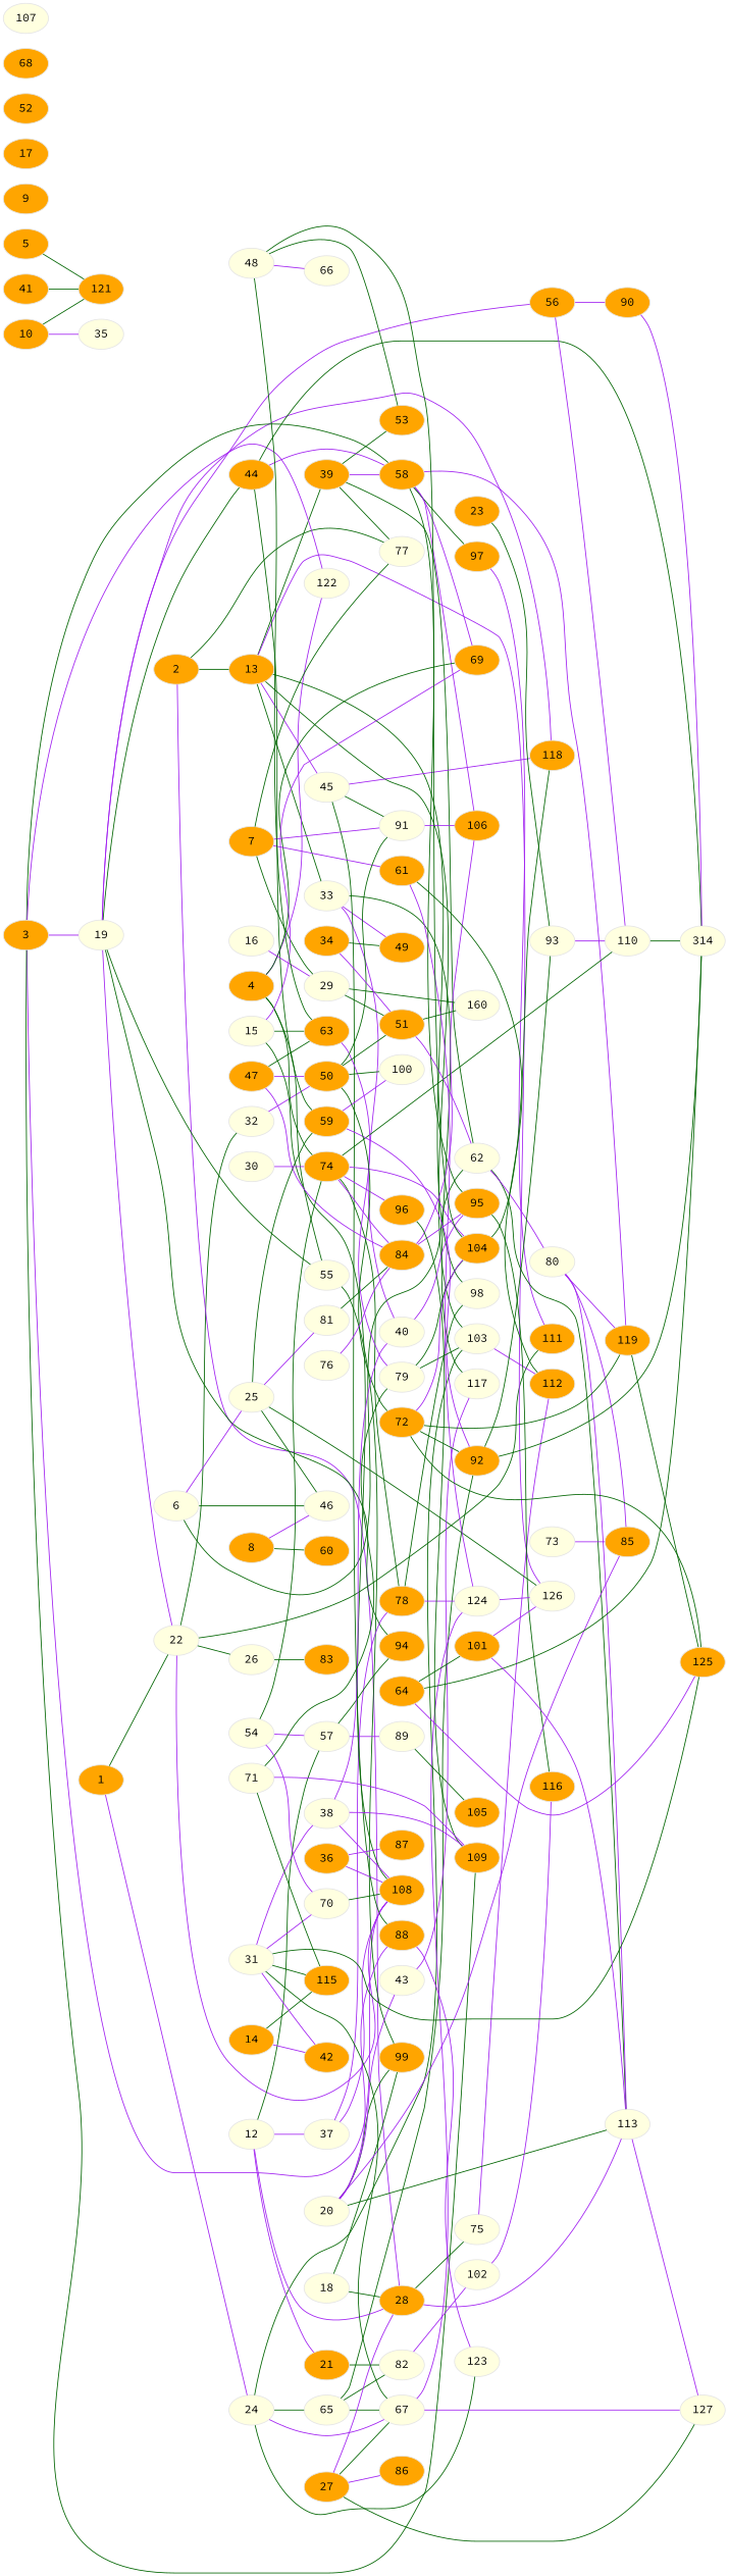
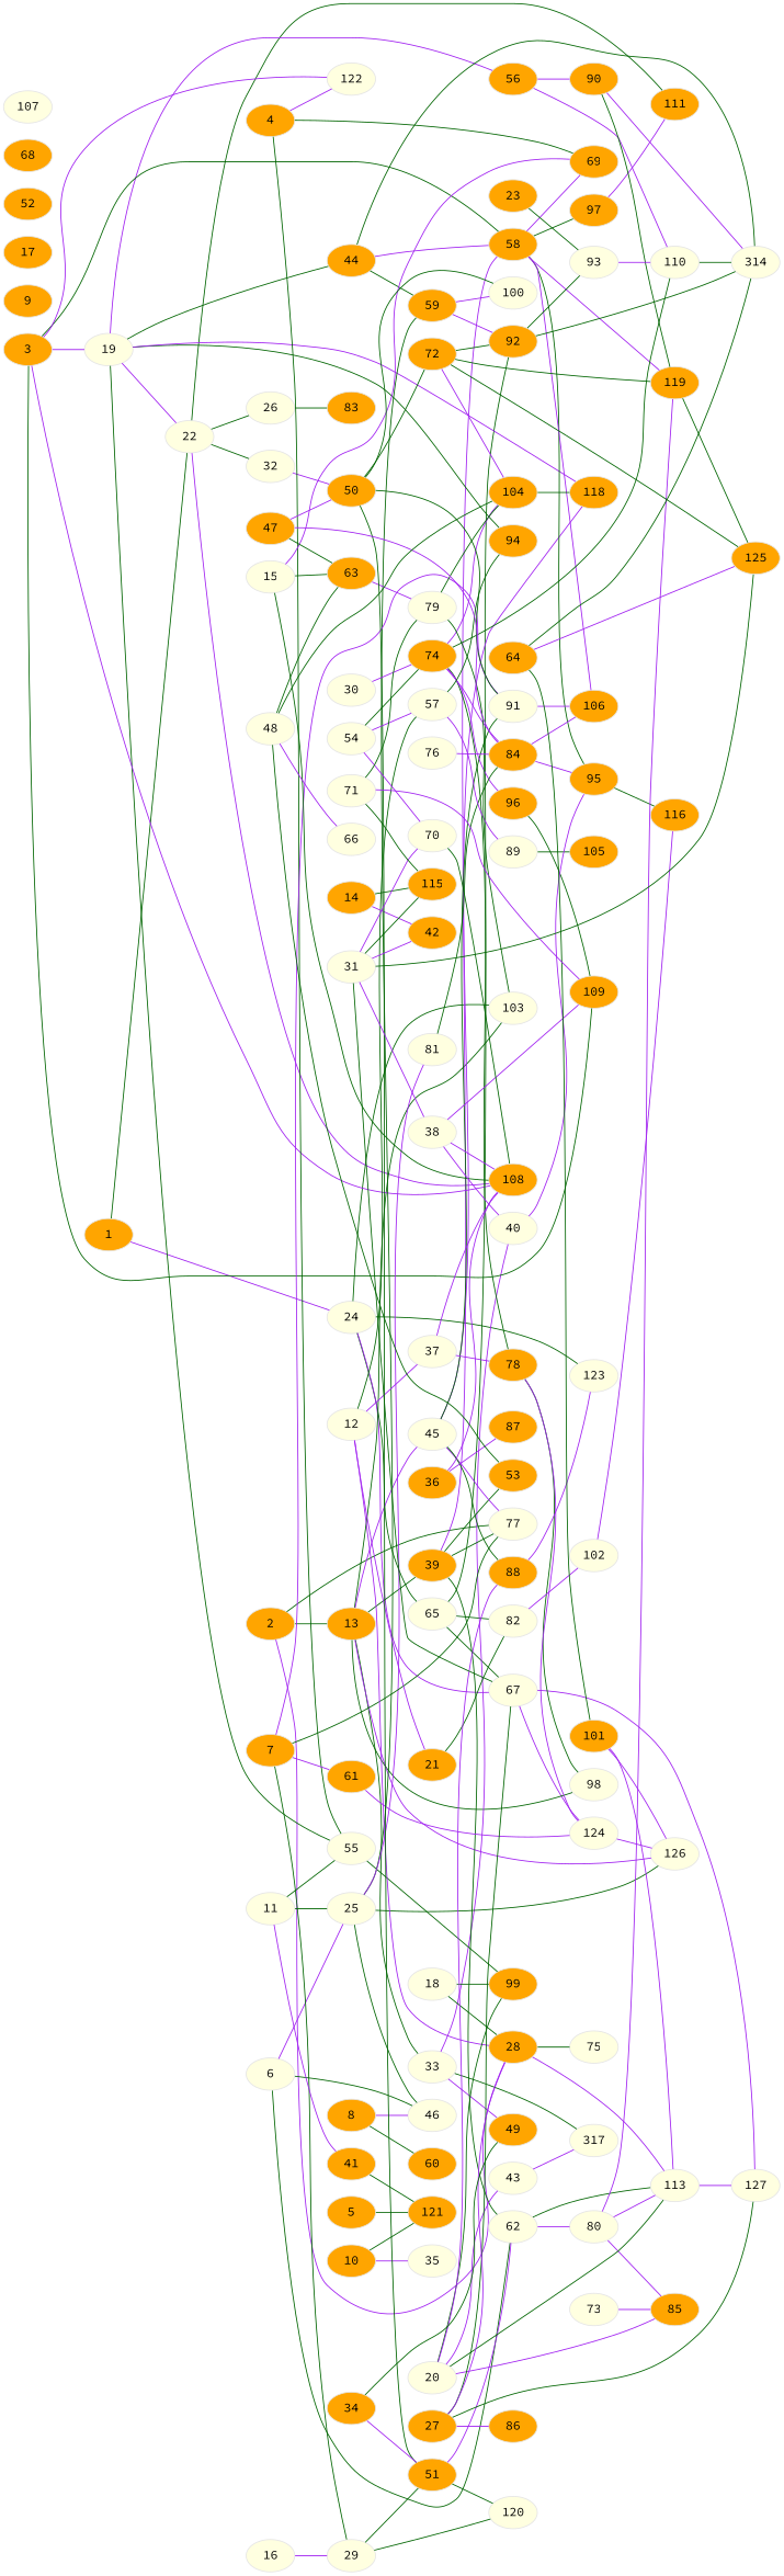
  graph {
    fontname="Source Code Pro"
    rankdir=LR
    node [color=gray90 fillcolor=orange fontname="Source Code Pro" style=filled]
    edge [color=darkgreen fontname="Source Code Pro"]
    22 [fillcolor=lightyellow]
    1
    24 [fillcolor=lightyellow]
    108
    26 [fillcolor=lightyellow]
    32 [fillcolor=lightyellow]
    111
    103 [fillcolor=lightyellow]
    65 [fillcolor=lightyellow]
    67 [fillcolor=lightyellow]
    123 [fillcolor=lightyellow]
    2
    13
    28
    77 [fillcolor=lightyellow]
    33 [fillcolor=lightyellow]
    39
    45 [fillcolor=lightyellow]
    98 [fillcolor=lightyellow]
    126 [fillcolor=lightyellow]
    113 [fillcolor=lightyellow]
    75 [fillcolor=lightyellow]
    19 [fillcolor=lightyellow]
    3
    58
    109
    122 [fillcolor=lightyellow]
    55 [fillcolor=lightyellow]
    44
    56
    94
    118
    69
    95
    97
    106
    119
    4
    74
    99
    78
    84
    104
    110 [fillcolor=lightyellow]
    96
    5
    121
    6 [fillcolor=lightyellow]
    25 [fillcolor=lightyellow]
    46 [fillcolor=lightyellow]
    62 [fillcolor=lightyellow]
    59
    81 [fillcolor=lightyellow]
    80 [fillcolor=lightyellow]
    7
    29 [fillcolor=lightyellow]
    61
    91 [fillcolor=lightyellow]
    51
-   120 [fillcolor=lightyellow label=160]
-   112
+   120 [fillcolor=lightyellow]
    124 [fillcolor=lightyellow]
    8
    60
    9
    10
    35 [fillcolor=lightyellow]
+   11 [fillcolor=lightyellow]
    41
    12 [fillcolor=lightyellow]
    21
    37 [fillcolor=lightyellow]
    57 [fillcolor=lightyellow]
    82 [fillcolor=lightyellow]
    89 [fillcolor=lightyellow]
    40 [fillcolor=lightyellow]
    49
-   117 [fillcolor=lightyellow]
+   117 [fillcolor=lightyellow label=317]
    53
    88
    14
    42
    115
    15 [fillcolor=lightyellow]
    63
    79 [fillcolor=lightyellow]
    16 [fillcolor=lightyellow]
    17
    18 [fillcolor=lightyellow]
    n90 [fillcolor=lightyellow label=314]
    90
    20 [fillcolor=lightyellow]
    43 [fillcolor=lightyellow]
    85
    127 [fillcolor=lightyellow]
    102 [fillcolor=lightyellow]
    83
    50
    93 [fillcolor=lightyellow]
    23
    92
    100 [fillcolor=lightyellow]
    27
    86
    30 [fillcolor=lightyellow]
    31 [fillcolor=lightyellow]
    38 [fillcolor=lightyellow]
    70 [fillcolor=lightyellow]
    125
    72
    34
    36
    87
    116
    47
    48 [fillcolor=lightyellow]
    66 [fillcolor=lightyellow]
    52
    54 [fillcolor=lightyellow]
    105
    64
    101
    68
    71 [fillcolor=lightyellow]
    73 [fillcolor=lightyellow]
    76 [fillcolor=lightyellow]
    107 [fillcolor=lightyellow]
    22 -- 108 [color=purple]
    22 -- 26
    22 -- 32
    22 -- 111
    1 -- 22
    1 -- 24 [color=purple]
    24 -- 103
    24 -- 65
    24 -- 67 [color=purple]
    24 -- 123
    26 -- 83
    32 -- 50 [color=purple]
-   103 -- 112 [color=purple]
    65 -- 67
    65 -- 82
    65 -- 92
    67 -- 124 [color=purple]
    67 -- 127 [color=purple]
    2 -- 13
    2 -- 28 [color=purple]
    2 -- 77
    13 -- 103
    13 -- 33
    13 -- 39
    13 -- 45 [color=purple]
    13 -- 98
    13 -- 126 [color=purple]
    28 -- 113 [color=purple]
    28 -- 75
    33 -- 40 [color=purple]
    33 -- 49 [color=purple]
    33 -- 117
    39 -- 77
    39 -- 58 [color=purple]
    39 -- 62
    39 -- 53
+   45 -- 77 [color=purple]
    45 -- 118 [color=purple]
    45 -- 91
    45 -- 88
    113 -- 127 [color=purple]
-   75 -- 112 [color=purple]
    19 -- 22 [color=purple]
    19 -- 55
    19 -- 44
    19 -- 56 [color=purple]
    19 -- 94
    19 -- 118 [color=purple]
    3 -- 108 [color=purple]
    3 -- 19 [color=purple]
    3 -- 58
    3 -- 109
    3 -- 122 [color=purple]
    58 -- 69 [color=purple]
    58 -- 95
    58 -- 97
    58 -- 106 [color=purple]
    58 -- 119 [color=purple]
    55 -- 99
    44 -- 58 [color=purple]
    44 -- 59
    44 -- n90
    56 -- 110 [color=purple]
    56 -- 90 [color=purple]
    95 -- 116
    97 -- 111 [color=purple]
    119 -- 125
    4 -- 122 [color=purple]
    4 -- 55
    4 -- 69
-   4 -- 74
    74 -- 78
    74 -- 84 [color=purple]
    74 -- 104 [color=purple]
    74 -- 110
    74 -- 96 [color=purple]
    78 -- 98
    78 -- 124 [color=purple]
    84 -- 95 [color=purple]
    84 -- 106 [color=purple]
    104 -- 118
    110 -- n90
    96 -- 109
    5 -- 121
    6 -- 25 [color=purple]
    6 -- 46
    6 -- 62
    25 -- 126
    25 -- 46
    25 -- 59
    25 -- 81 [color=purple]
    62 -- 113
    62 -- 80 [color=purple]
    59 -- 92 [color=purple]
    59 -- 100 [color=purple]
    81 -- 84
    80 -- 113 [color=purple]
    80 -- 119 [color=purple]
    80 -- 85 [color=purple]
    7 -- 77
    7 -- 29
    7 -- 61 [color=purple]
    7 -- 91 [color=purple]
    29 -- 51
    29 -- 120
-   61 -- 112
    61 -- 124 [color=purple]
    91 -- 106 [color=purple]
    51 -- 62 [color=purple]
    51 -- 120
    124 -- 126 [color=purple]
    8 -- 46 [color=purple]
    8 -- 60
    10 -- 121
    10 -- 35 [color=purple]
+   11 -- 55
+   11 -- 25
+   11 -- 41 [color=purple]
    41 -- 121
    12 -- 28 [color=purple]
    12 -- 21 [color=purple]
    12 -- 37 [color=purple]
    12 -- 57
    21 -- 82
    37 -- 108 [color=purple]
    37 -- 78 [color=purple]
    57 -- 94
    57 -- 89 [color=purple]
    82 -- 102 [color=purple]
    89 -- 105
    40 -- 95 [color=purple]
    88 -- 123 [color=purple]
    14 -- 42 [color=purple]
    14 -- 115
    15 -- 108
    15 -- 69 [color=purple]
    15 -- 63
    63 -- 79 [color=purple]
    79 -- 103
    79 -- 104
    16 -- 29 [color=purple]
    18 -- 28
    18 -- 99
+   90 -- 119
    90 -- n90 [color=purple]
    20 -- 113
    20 -- 99
    20 -- 88 [color=purple]
    20 -- 43 [color=purple]
    20 -- 85 [color=purple]
    43 -- 117 [color=purple]
    102 -- 116 [color=purple]
    50 -- 91
    50 -- 51
    50 -- 100
    50 -- 72
    93 -- 110 [color=purple]
    23 -- 93
    92 -- n90
    92 -- 93
    27 -- 67
    27 -- 28 [color=purple]
    27 -- 127
    27 -- 86 [color=purple]
    30 -- 74 [color=purple]
    31 -- 67
    31 -- 42 [color=purple]
    31 -- 115
    31 -- 38 [color=purple]
    31 -- 70 [color=purple]
    31 -- 125
    38 -- 108 [color=purple]
    38 -- 109 [color=purple]
    38 -- 40 [color=purple]
    70 -- 108
    72 -- 119
    72 -- 104 [color=purple]
    72 -- 92
    72 -- 125
    34 -- 51 [color=purple]
    34 -- 49
    36 -- 108 [color=purple]
    36 -- 87 [color=purple]
    47 -- 84 [color=purple]
    47 -- 63
    47 -- 50 [color=purple]
    48 -- 104
    48 -- 53
    48 -- 63
    48 -- 66 [color=purple]
    54 -- 74
    54 -- 57 [color=purple]
    54 -- 70 [color=purple]
    64 -- n90
    64 -- 125 [color=purple]
    64 -- 101
    101 -- 126 [color=purple]
    101 -- 113 [color=purple]
    71 -- 109 [color=purple]
    71 -- 115
    71 -- 79
    73 -- 85 [color=purple]
    76 -- 84 [color=purple]
  }
